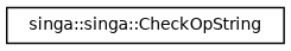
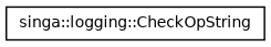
  digraph {
    rankdir=LR
-   n1 [color=black fillcolor=white fontname=Helvetica fontsize=10 height=0.2 label="singa::singa::CheckOpString" shape=record style=filled width=0.4]
+   n1 [color=black fillcolor=white fontname=Helvetica fontsize=10 height=0.2 label="singa::logging::CheckOpString" shape=record style=filled width=0.4]
  }
